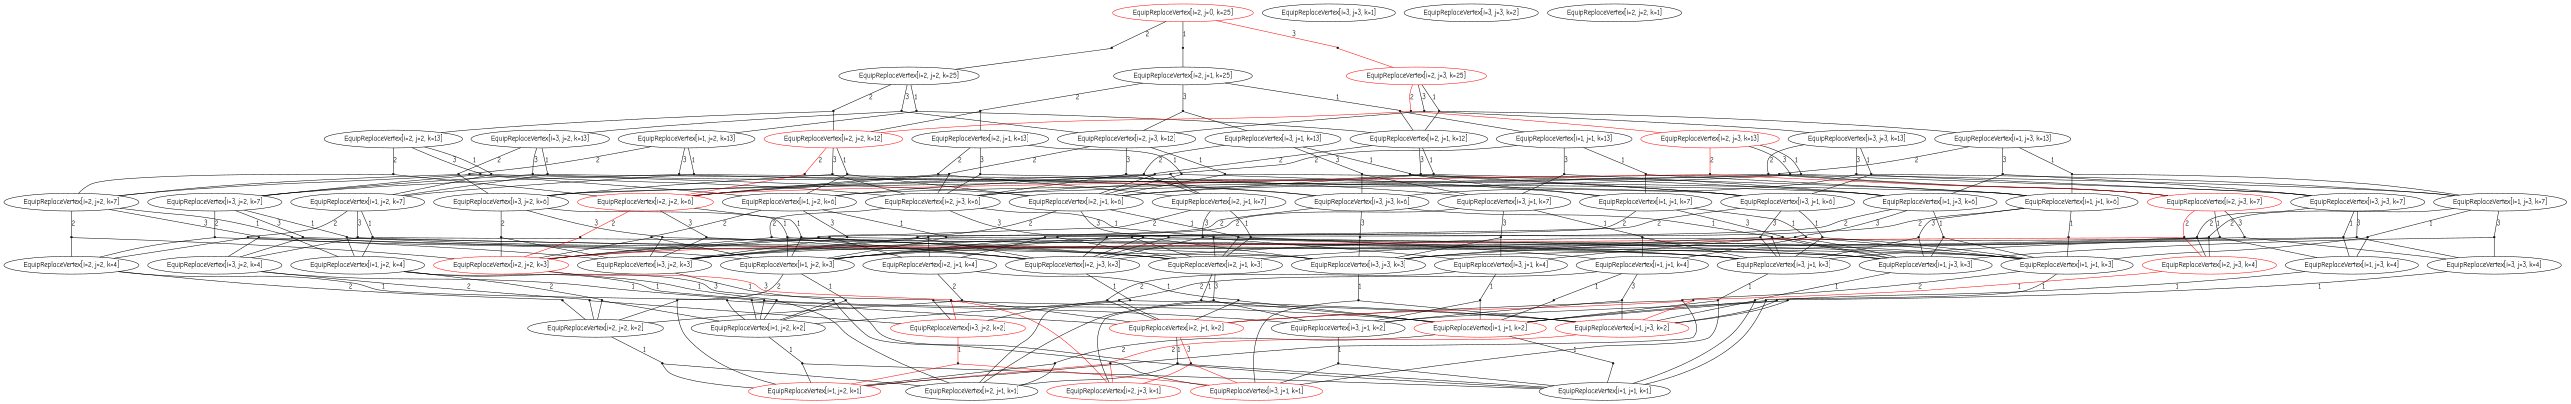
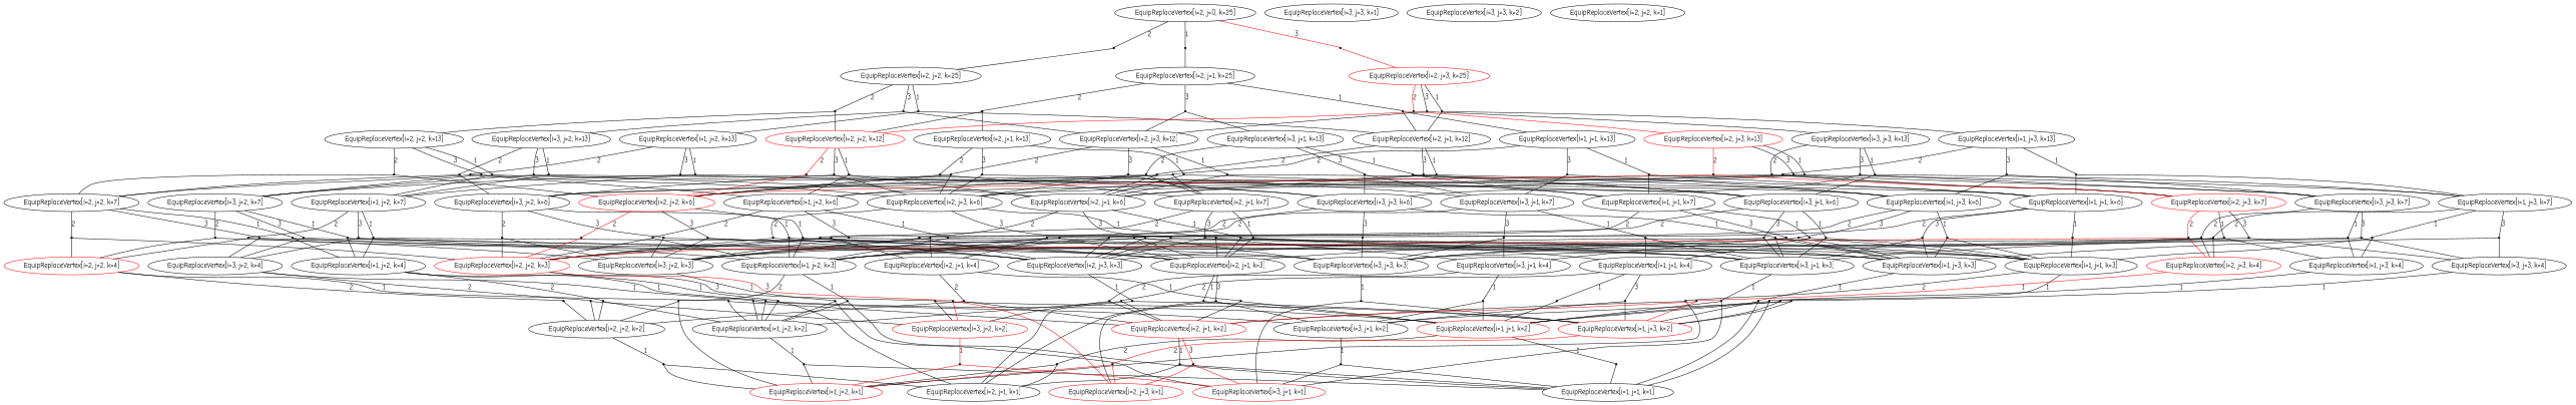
  strict digraph {
    fontname="Comic Neue"
    node [fontname="Comic Neue" shape=point]
    edge [arrowhead=none fontname="Comic Neue"]
    n1 [color=red label="EquipReplaceVertex[i=1, j=2, k=1]" shape=ellipse]
    n2 [label="EquipReplaceVertex[i=1, j=2, k=2]" shape=ellipse]
    n3 [label=1]
    n4 [label="EquipReplaceVertex[i=1, j=1, k=1]" shape=ellipse]
    n5 [label="EquipReplaceVertex[i=1, j=2, k=3]" shape=ellipse]
    n6 [label=1]
    n7 [label=2]
    n8 [label="EquipReplaceVertex[i=2, j=2, k=2]" shape=ellipse]
    n9 [color=red label="EquipReplaceVertex[i=3, j=2, k=2]" shape=ellipse]
    n10 [label=1]
    n11 [color=red label="EquipReplaceVertex[i=3, j=1, k=1]" shape=ellipse]
    n12 [label="EquipReplaceVertex[i=1, j=2, k=4]" shape=ellipse]
    n13 [label=1]
    n14 [label=2]
    n15 [label=3]
    n16 [color=red label="EquipReplaceVertex[i=1, j=1, k=2]" shape=ellipse]
    n17 [color=red label="EquipReplaceVertex[i=1, j=3, k=2]" shape=ellipse]
    n18 [label="EquipReplaceVertex[i=3, j=2, k=3]" shape=ellipse]
    n19 [label=1]
    n20 [label="EquipReplaceVertex[i=1, j=2, k=6]" shape=ellipse]
    n21 [label=2]
    n22 [label=1]
    n23 [label=3]
    n24 [color=red label="EquipReplaceVertex[i=2, j=2, k=3]" shape=ellipse]
    n25 [label="EquipReplaceVertex[i=1, j=1, k=3]" shape=ellipse]
    n26 [label="EquipReplaceVertex[i=1, j=3, k=3]" shape=ellipse]
    n27 [label="EquipReplaceVertex[i=3, j=2, k=4]" shape=ellipse]
    n28 [label=2]
    n29 [label=1]
    n30 [label="EquipReplaceVertex[i=3, j=1, k=2]" shape=ellipse]
    n31 [label="EquipReplaceVertex[i=1, j=2, k=7]" shape=ellipse]
    n32 [label=1]
    n33 [label=2]
    n34 [label=3]
-   n35 [label="EquipReplaceVertex[i=2, j=2, k=4]" shape=ellipse]
+   n35 [label="EquipReplaceVertex[i=2, j=2, k=4]" shape=ellipse color=red]
    n36 [label="EquipReplaceVertex[i=3, j=2, k=6]" shape=ellipse]
    n37 [label=1]
    n38 [label=2]
    n39 [label=3]
    n40 [label="EquipReplaceVertex[i=3, j=1, k=3]" shape=ellipse]
    n41 [label="EquipReplaceVertex[i=3, j=3, k=3]" shape=ellipse]
    n42 [label="EquipReplaceVertex[i=3, j=2, k=7]" shape=ellipse]
    n43 [label=2]
    n44 [label=1]
    n45 [label=3]
    n46 [label="EquipReplaceVertex[i=1, j=2, k=13]" shape=ellipse]
    n47 [label=1]
    n48 [label=3]
    n49 [label=2]
    n50 [label="EquipReplaceVertex[i=1, j=1, k=6]" shape=ellipse]
    n51 [label="EquipReplaceVertex[i=1, j=3, k=6]" shape=ellipse]
    n52 [label="EquipReplaceVertex[i=2, j=2, k=7]" shape=ellipse]
    n53 [label="EquipReplaceVertex[i=3, j=2, k=13]" shape=ellipse]
    n54 [label=3]
    n55 [label=1]
    n56 [label=2]
    n57 [label="EquipReplaceVertex[i=3, j=3, k=6]" shape=ellipse]
    n58 [label="EquipReplaceVertex[i=3, j=1, k=6]" shape=ellipse]
-   n59 [color=red label="EquipReplaceVertex[i=2, j=0, k=25]" shape=ellipse]
+   n59 [color=black label="EquipReplaceVertex[i=2, j=0, k=25]" shape=ellipse]
    n60 [label=2]
    n61 [label=3]
    n62 [label=1]
    n63 [label="EquipReplaceVertex[i=2, j=2, k=25]" shape=ellipse]
    n64 [color=red label="EquipReplaceVertex[i=2, j=3, k=25]" shape=ellipse]
    n65 [label="EquipReplaceVertex[i=2, j=1, k=25]" shape=ellipse]
    n66 [label=2]
    n67 [color=red label="EquipReplaceVertex[i=2, j=3, k=1]" shape=ellipse]
    n68 [label="EquipReplaceVertex[i=3, j=3, k=1]" shape=ellipse]
    n69 [label=1]
    n70 [label="EquipReplaceVertex[i=2, j=1, k=1]" shape=ellipse]
    n71 [label="EquipReplaceVertex[i=3, j=3, k=2]" shape=ellipse]
    n72 [label="EquipReplaceVertex[i=1, j=3, k=4]" shape=ellipse]
    n73 [label=1]
    n74 [color=red label="EquipReplaceVertex[i=2, j=1, k=2]" shape=ellipse]
    n75 [label=3]
    n76 [label=1]
    n77 [label=1]
    n78 [label="EquipReplaceVertex[i=2, j=1, k=3]" shape=ellipse]
    n79 [label=1]
    n80 [label=3]
    n81 [label=1]
    n82 [label=3]
    n83 [label=2]
    n84 [label="EquipReplaceVertex[i=2, j=3, k=3]" shape=ellipse]
    n85 [label="EquipReplaceVertex[i=3, j=3, k=4]" shape=ellipse]
    n86 [label=1]
    n87 [label="EquipReplaceVertex[i=2, j=1, k=4]" shape=ellipse]
    n88 [label=2]
    n89 [label=1]
    n90 [label="EquipReplaceVertex[i=1, j=3, k=7]" shape=ellipse]
    n91 [label=1]
    n92 [label=2]
    n93 [label=3]
    n94 [color=red label="EquipReplaceVertex[i=2, j=3, k=4]" shape=ellipse]
    n95 [label=1]
    n96 [label=3]
    n97 [label=2]
    n98 [label="EquipReplaceVertex[i=2, j=1, k=6]" shape=ellipse]
    n99 [label=1]
    n100 [label=2]
    n101 [label=3]
    n102 [label="EquipReplaceVertex[i=3, j=3, k=7]" shape=ellipse]
    n103 [label=1]
    n104 [label=2]
    n105 [label=3]
    n106 [label="EquipReplaceVertex[i=2, j=1, k=7]" shape=ellipse]
    n107 [label=2]
    n108 [label=3]
    n109 [label=1]
    n110 [label="EquipReplaceVertex[i=3, j=1, k=4]" shape=ellipse]
    n111 [label="EquipReplaceVertex[i=1, j=1, k=4]" shape=ellipse]
    n112 [label="EquipReplaceVertex[i=1, j=3, k=13]" shape=ellipse]
    n113 [label=3]
    n114 [label=2]
    n115 [label=1]
    n116 [color=red label="EquipReplaceVertex[i=2, j=3, k=7]" shape=ellipse]
    n117 [label="EquipReplaceVertex[i=2, j=1, k=12]" shape=ellipse]
    n118 [label=2]
    n119 [label=3]
    n120 [label=1]
    n121 [color=red label="EquipReplaceVertex[i=2, j=2, k=6]" shape=ellipse]
    n122 [label="EquipReplaceVertex[i=2, j=3, k=6]" shape=ellipse]
    n123 [label="EquipReplaceVertex[i=3, j=3, k=13]" shape=ellipse]
    n124 [label=2]
    n125 [label=1]
    n126 [label=3]
    n127 [label="EquipReplaceVertex[i=2, j=1, k=13]" shape=ellipse]
    n128 [label=1]
    n129 [label=3]
    n130 [label=2]
    n131 [label="EquipReplaceVertex[i=1, j=1, k=7]" shape=ellipse]
    n132 [label="EquipReplaceVertex[i=3, j=1, k=7]" shape=ellipse]
    n133 [label=2]
    n134 [label=3]
    n135 [label=1]
    n136 [color=red label="EquipReplaceVertex[i=2, j=2, k=12]" shape=ellipse]
    n137 [label="EquipReplaceVertex[i=2, j=3, k=12]" shape=ellipse]
    n138 [label="EquipReplaceVertex[i=3, j=1, k=13]" shape=ellipse]
    n139 [label="EquipReplaceVertex[i=1, j=1, k=13]" shape=ellipse]
    n140 [label="EquipReplaceVertex[i=2, j=2, k=1]" shape=ellipse]
    n141 [label=1]
    n142 [label=3]
    n143 [label=1]
    n144 [label=1]
    n145 [label=2]
    n146 [label=3]
    n147 [label=1]
    n148 [label=2]
    n149 [label=3]
    n150 [label=2]
    n151 [label=1]
    n152 [label=2]
    n153 [label=3]
    n154 [label=1]
    n155 [label="EquipReplaceVertex[i=2, j=2, k=13]" shape=ellipse]
    n156 [label=1]
    n157 [label=2]
    n158 [label=3]
    n159 [label=2]
    n160 [label=1]
    n161 [label=3]
    n162 [label=2]
    n163 [label=1]
    n164 [label=1]
    n165 [label=2]
    n166 [label=1]
    n167 [label=1]
    n168 [label=1]
    n169 [label=1]
    n170 [label=2]
    n171 [label=3]
    n172 [label=1]
    n173 [label=1]
    n174 [label=2]
    n175 [label=3]
    n176 [label=1]
    n177 [label=2]
    n178 [label=3]
    n179 [label=1]
    n180 [label=2]
    n181 [label=3]
    n182 [label=2]
    n183 [label=1]
    n184 [label=1]
    n185 [label=3]
    n186 [label=2]
    n187 [label=1]
    n188 [label=3]
    n189 [label=2]
    n190 [label=3]
    n191 [label=2]
    n192 [label=1]
    n193 [label=1]
    n194 [label=2]
    n195 [label=3]
    n196 [color=red label="EquipReplaceVertex[i=2, j=3, k=13]" shape=ellipse]
    n197 [label=3]
    n198 [label=1]
    n199 [label=2]
    n200 [label=1]
    n201 [label=2]
    n202 [label=3]
    n203 [label=1]
    n204 [label=3]
    n205 [label=2]
    n206 [label=1]
    n207 [label=2]
    n208 [label=3]
    n2 -> n3 [label=1]
    n3 -> n1
    n3 -> n4
    n5 -> n6 [label=1]
    n5 -> n7 [label=2]
    n6 -> n2
    n6 -> n4
    n7 -> n1
    n7 -> n8
    n8 -> n141 [label=1]
    n9 -> n10 [color=red label=1]
    n10 -> n1 [color=red]
    n10 -> n11 [color=red]
    n12 -> n13 [label=1]
    n12 -> n14 [label=2]
    n12 -> n15 [label=3]
    n13 -> n2
    n13 -> n16
    n14 -> n2
    n14 -> n8
    n15 -> n9
    n15 -> n17
    n16 -> n162 [label=2]
    n16 -> n163 [label=1]
    n17 -> n66 [color=red label=2]
    n18 -> n19 [label=1]
    n19 -> n2
    n19 -> n11
    n20 -> n21 [label=2]
    n20 -> n22 [label=1]
    n20 -> n23 [label=3]
    n21 -> n5
    n21 -> n24
    n22 -> n5
    n22 -> n25
    n23 -> n18
    n23 -> n26
    n24 -> n142 [color=red label=3]
    n24 -> n143 [label=1]
    n25 -> n165 [label=2]
    n25 -> n166 [label=1]
    n26 -> n69 [label=1]
    n27 -> n28 [label=2]
    n27 -> n29 [label=1]
    n28 -> n8
    n28 -> n9
    n29 -> n2
    n29 -> n30
    n30 -> n168 [label=1]
    n31 -> n32 [label=1]
    n31 -> n33 [label=2]
    n31 -> n34 [label=3]
    n32 -> n12
    n32 -> n25
    n33 -> n5
    n33 -> n35
    n34 -> n26
    n34 -> n27
    n35 -> n144 [label=1]
    n35 -> n145 [label=2]
    n36 -> n37 [label=1]
    n36 -> n38 [label=2]
    n36 -> n39 [label=3]
    n37 -> n5
    n37 -> n40
    n38 -> n18
    n38 -> n24
    n39 -> n18
    n39 -> n41
    n40 -> n172 [label=1]
    n41 -> n77 [label=1]
    n42 -> n43 [label=2]
    n42 -> n44 [label=1]
    n42 -> n45 [label=3]
    n43 -> n18
    n43 -> n35
    n44 -> n12
    n44 -> n40
    n45 -> n27
    n45 -> n41
    n46 -> n47 [label=1]
    n46 -> n48 [label=3]
    n46 -> n49 [label=2]
    n47 -> n31
    n47 -> n50
    n48 -> n42
    n48 -> n51
    n49 -> n20
    n49 -> n52
    n50 -> n176 [label=1]
    n50 -> n177 [label=2]
    n50 -> n178 [label=3]
    n51 -> n81 [label=1]
    n51 -> n82 [label=3]
    n51 -> n83 [label=2]
    n52 -> n149 [label=3]
    n52 -> n150 [label=2]
    n52 -> n151 [label=1]
    n53 -> n54 [label=3]
    n53 -> n55 [label=1]
    n53 -> n56 [label=2]
    n54 -> n42
    n54 -> n57
    n55 -> n31
    n55 -> n58
    n56 -> n36
    n56 -> n52
    n57 -> n95 [label=1]
    n57 -> n96 [label=3]
    n57 -> n97 [label=2]
    n58 -> n187 [label=1]
    n58 -> n188 [label=3]
    n58 -> n189 [label=2]
    n59 -> n60 [label=2]
    n59 -> n61 [color=red label=3]
    n59 -> n62 [label=1]
    n60 -> n63
    n61 -> n64 [color=red]
    n62 -> n65
    n63 -> n159 [label=2]
    n63 -> n160 [label=1]
    n63 -> n161 [label=3]
    n64 -> n206 [label=1]
    n64 -> n207 [color=red label=2]
    n64 -> n208 [label=3]
    n65 -> n133 [label=2]
    n65 -> n134 [label=3]
    n65 -> n135 [label=1]
    n66 -> n1 [color=red]
    n66 -> n67 [color=red]
    n69 -> n4
    n69 -> n17
    n72 -> n73 [label=1]
    n73 -> n16
    n73 -> n17
    n74 -> n75 [color=red label=3]
    n74 -> n76 [label=1]
    n75 -> n11 [color=red]
    n75 -> n67 [color=red]
    n76 -> n4
    n76 -> n70
    n77 -> n11
    n77 -> n17
    n78 -> n79 [label=1]
    n78 -> n80 [label=3]
    n79 -> n16
    n79 -> n70
    n80 -> n30
    n80 -> n67
    n81 -> n25
    n81 -> n26
    n82 -> n26
    n82 -> n41
    n83 -> n5
    n83 -> n84
    n84 -> n164 [label=1]
    n85 -> n86 [label=1]
    n86 -> n17
    n86 -> n30
    n87 -> n88 [label=2]
    n87 -> n89 [label=1]
    n88 -> n8
    n88 -> n74
    n89 -> n16
    n89 -> n74
    n90 -> n91 [label=1]
    n90 -> n92 [label=2]
    n90 -> n93 [label=3]
    n91 -> n25
    n91 -> n72
    n92 -> n5
    n92 -> n94
    n93 -> n26
    n93 -> n85
    n94 -> n167 [color=red label=1]
    n95 -> n26
    n95 -> n40
    n96 -> n41
    n97 -> n18
    n97 -> n84
    n98 -> n99 [label=1]
    n98 -> n100 [label=2]
    n98 -> n101 [label=3]
    n99 -> n25
    n99 -> n78
    n100 -> n24
    n100 -> n78
    n101 -> n40
    n101 -> n84
    n102 -> n103 [label=1]
    n102 -> n104 [label=2]
    n102 -> n105 [label=3]
    n103 -> n40
    n103 -> n72
    n104 -> n18
    n104 -> n94
    n105 -> n41
    n105 -> n85
    n106 -> n107 [label=2]
    n106 -> n108 [label=3]
    n106 -> n109 [label=1]
    n107 -> n24
    n107 -> n87
    n108 -> n84
    n108 -> n110
    n109 -> n78
    n109 -> n111
    n110 -> n179 [label=1]
    n110 -> n180 [label=2]
    n111 -> n169 [label=1]
    n111 -> n170 [label=2]
    n111 -> n171 [label=3]
    n112 -> n113 [label=3]
    n112 -> n114 [label=2]
    n112 -> n115 [label=1]
    n113 -> n51
    n113 -> n102
    n114 -> n20
    n114 -> n116
    n115 -> n50
    n115 -> n90
    n116 -> n181 [label=3]
    n116 -> n182 [color=red label=2]
    n116 -> n183 [label=1]
    n117 -> n118 [label=2]
    n117 -> n119 [label=3]
    n117 -> n120 [label=1]
    n118 -> n98
    n118 -> n121
    n119 -> n58
    n119 -> n122
    n120 -> n50
    n120 -> n98
    n121 -> n146 [label=3]
    n121 -> n147 [label=1]
    n121 -> n148 [color=red label=2]
    n122 -> n173 [label=1]
    n122 -> n174 [label=2]
    n122 -> n175 [label=3]
    n123 -> n124 [label=2]
    n123 -> n125 [label=1]
    n123 -> n126 [label=3]
    n124 -> n36
    n124 -> n116
    n125 -> n58
    n125 -> n90
    n126 -> n57
    n126 -> n102
    n127 -> n128 [label=1]
    n127 -> n129 [label=3]
    n127 -> n130 [label=2]
    n128 -> n98
    n128 -> n131
    n129 -> n122
    n129 -> n132
    n130 -> n106
    n130 -> n121
    n131 -> n184 [label=1]
    n131 -> n185 [label=3]
    n131 -> n186 [label=2]
    n132 -> n190 [label=3]
    n132 -> n191 [label=2]
    n132 -> n192 [label=1]
    n133 -> n127
    n133 -> n136
    n134 -> n137
    n134 -> n138
    n135 -> n117
    n135 -> n139
    n136 -> n152 [color=red label=2]
    n136 -> n153 [label=3]
    n136 -> n154 [label=1]
    n137 -> n193 [label=1]
    n137 -> n194 [label=2]
    n137 -> n195 [label=3]
    n138 -> n203 [label=1]
    n138 -> n204 [label=3]
    n138 -> n205 [label=2]
    n139 -> n200 [label=1]
    n139 -> n201 [label=2]
    n139 -> n202 [label=3]
    n141 -> n1
    n141 -> n70
    n142 -> n9 [color=red]
    n142 -> n67 [color=red]
    n143 -> n2
    n143 -> n70
    n144 -> n2
    n144 -> n74
    n145 -> n8
    n146 -> n18
    n146 -> n84
    n147 -> n5
    n147 -> n78
    n148 -> n24 [color=red]
    n149 -> n27
    n149 -> n84
    n150 -> n24
    n150 -> n35
    n151 -> n12
    n151 -> n78
    n152 -> n121 [color=red]
    n153 -> n36
    n153 -> n122
    n154 -> n20
    n154 -> n98
    n155 -> n156 [label=1]
    n155 -> n157 [label=2]
    n155 -> n158 [label=3]
    n156 -> n31
    n156 -> n98
    n157 -> n52
    n157 -> n121
    n158 -> n42
    n158 -> n122
    n159 -> n136
    n159 -> n155
    n160 -> n46
    n160 -> n117
    n161 -> n53
    n161 -> n137
    n162 -> n1
    n162 -> n70
    n163 -> n4
    n164 -> n17
    n164 -> n70
    n165 -> n1
    n165 -> n74
    n166 -> n4
    n166 -> n16
    n167 -> n17 [color=red]
    n167 -> n74 [color=red]
    n168 -> n4
    n168 -> n11
    n169 -> n16
    n170 -> n2
    n170 -> n74
    n171 -> n17
    n171 -> n30
    n172 -> n11
    n172 -> n16
    n173 -> n26
    n173 -> n78
    n174 -> n24
    n174 -> n84
    n175 -> n41
    n175 -> n84
    n176 -> n25
    n177 -> n5
    n177 -> n78
    n178 -> n26
    n178 -> n40
    n179 -> n16
    n179 -> n30
    n180 -> n9
    n180 -> n74
    n181 -> n84
    n181 -> n85
    n182 -> n24 [color=red]
    n182 -> n94 [color=red]
    n183 -> n72
    n183 -> n78
    n184 -> n25
    n184 -> n111
    n185 -> n26
    n185 -> n110
    n186 -> n5
    n186 -> n87
    n187 -> n25
    n187 -> n40
    n188 -> n40
    n188 -> n41
    n189 -> n18
    n189 -> n78
    n190 -> n41
    n190 -> n110
    n191 -> n18
    n191 -> n87
    n192 -> n40
    n192 -> n111
    n193 -> n51
    n193 -> n98
    n194 -> n121
    n194 -> n122
    n195 -> n57
    n195 -> n122
    n196 -> n197 [label=3]
    n196 -> n198 [label=1]
    n196 -> n199 [color=red label=2]
    n197 -> n102
    n197 -> n122
    n198 -> n90
    n198 -> n98
    n199 -> n116 [color=red]
    n199 -> n121 [color=red]
    n200 -> n50
    n200 -> n131
    n201 -> n20
    n201 -> n106
    n202 -> n51
    n202 -> n132
    n203 -> n58
    n203 -> n131
    n204 -> n57
    n204 -> n132
    n205 -> n36
    n205 -> n106
    n206 -> n112
    n206 -> n117
    n207 -> n136 [color=red]
    n207 -> n196 [color=red]
    n208 -> n123
    n208 -> n137
  }
